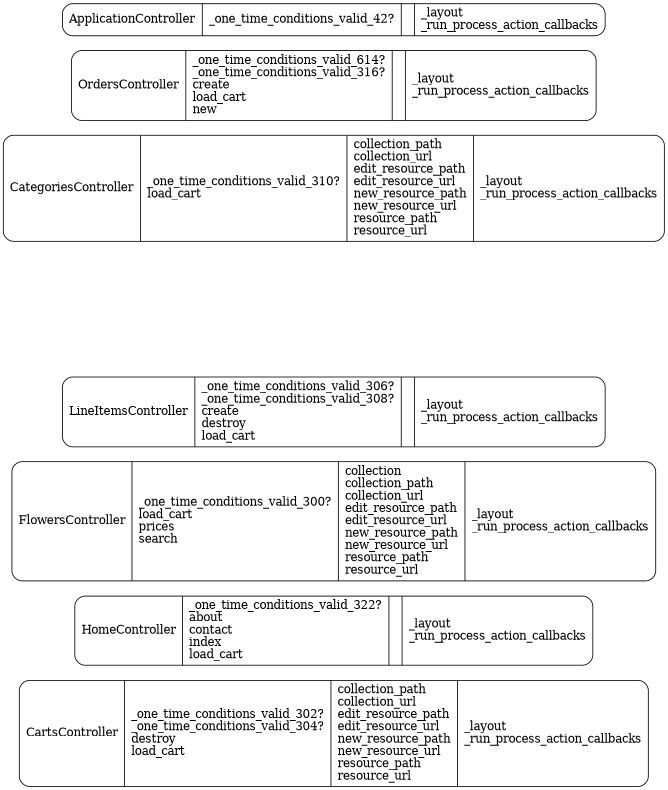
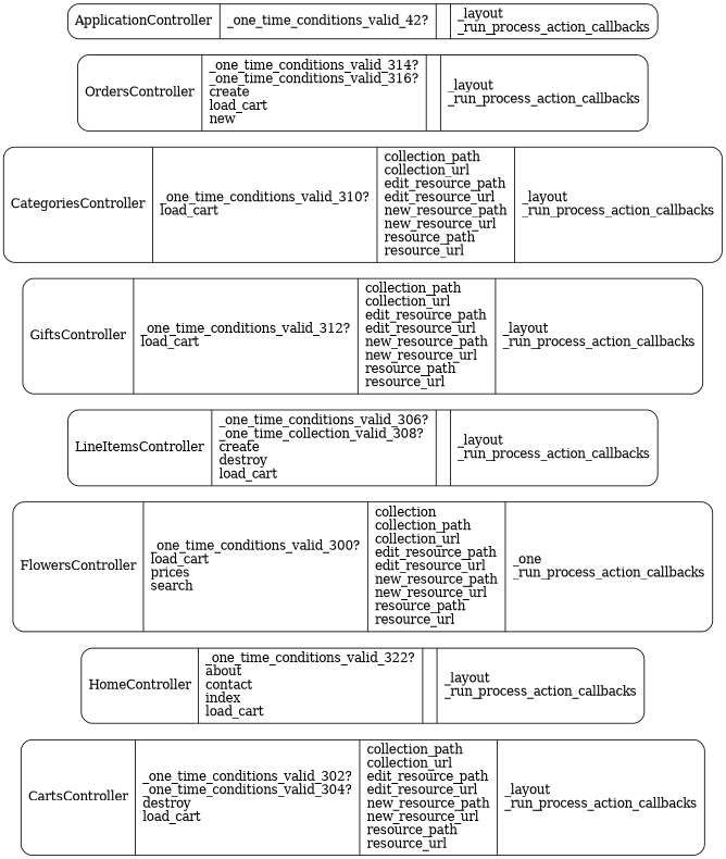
  digraph {
    splines=true
    rankdir=LR
    node [shape=Mrecord]
    n1 [label="{CartsController|_one_time_conditions_valid_302?\l_one_time_conditions_valid_304?\ldestroy\lload_cart\l|collection_path\lcollection_url\ledit_resource_path\ledit_resource_url\lnew_resource_path\lnew_resource_url\lresource_path\lresource_url\l|_layout\l_run_process_action_callbacks\l}"]
    n2 [label="{HomeController|_one_time_conditions_valid_322?\labout\lcontact\lindex\lload_cart\l|\l|_layout\l_run_process_action_callbacks\l}"]
-   n3 [label="{FlowersController|_one_time_conditions_valid_300?\lload_cart\lprices\lsearch\l|collection\lcollection_path\lcollection_url\ledit_resource_path\ledit_resource_url\lnew_resource_path\lnew_resource_url\lresource_path\lresource_url\l|_layout\l_run_process_action_callbacks\l}"]
-   n4 [label="{LineItemsController|_one_time_conditions_valid_306?\l_one_time_conditions_valid_308?\lcreate\ldestroy\lload_cart\l|\l|_layout\l_run_process_action_callbacks\l}"]
+   n3 [label="{FlowersController|_one_time_conditions_valid_300?\lload_cart\lprices\lsearch\l|collection\lcollection_path\lcollection_url\ledit_resource_path\ledit_resource_url\lnew_resource_path\lnew_resource_url\lresource_path\lresource_url\l|_one\l_run_process_action_callbacks\l}"]
+   n4 [label="{LineItemsController|_one_time_conditions_valid_306?\l_one_time_collection_valid_308?\lcreate\ldestroy\lload_cart\l|\l|_layout\l_run_process_action_callbacks\l}"]
+   n5 [label="{GiftsController|_one_time_conditions_valid_312?\lload_cart\l|collection_path\lcollection_url\ledit_resource_path\ledit_resource_url\lnew_resource_path\lnew_resource_url\lresource_path\lresource_url\l|_layout\l_run_process_action_callbacks\l}"]
    n6 [label="{CategoriesController|_one_time_conditions_valid_310?\lload_cart\l|collection_path\lcollection_url\ledit_resource_path\ledit_resource_url\lnew_resource_path\lnew_resource_url\lresource_path\lresource_url\l|_layout\l_run_process_action_callbacks\l}"]
-   n7 [label="{OrdersController|_one_time_conditions_valid_614?\l_one_time_conditions_valid_316?\lcreate\lload_cart\lnew\l|\l|_layout\l_run_process_action_callbacks\l}"]
+   n7 [label="{OrdersController|_one_time_conditions_valid_314?\l_one_time_conditions_valid_316?\lcreate\lload_cart\lnew\l|\l|_layout\l_run_process_action_callbacks\l}"]
    n8 [label="{ApplicationController|_one_time_conditions_valid_42?\l|\l|_layout\l_run_process_action_callbacks\l}"]
  }
